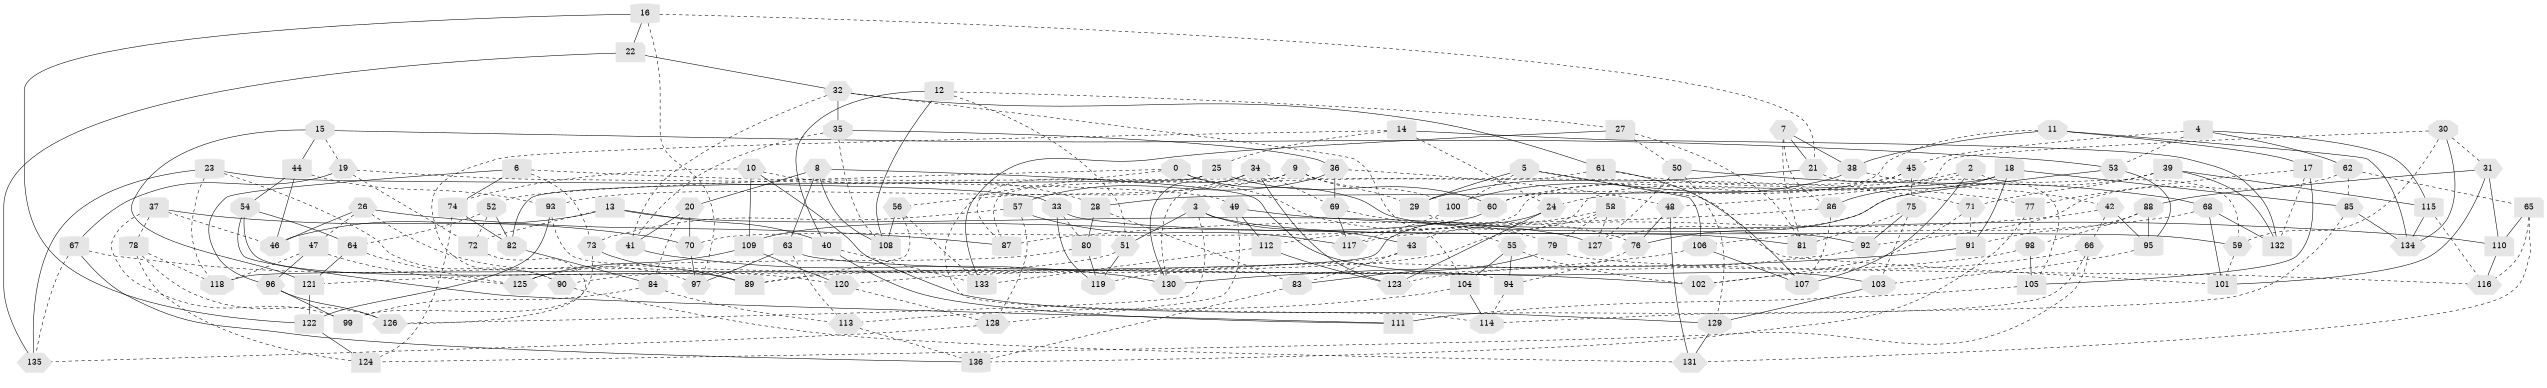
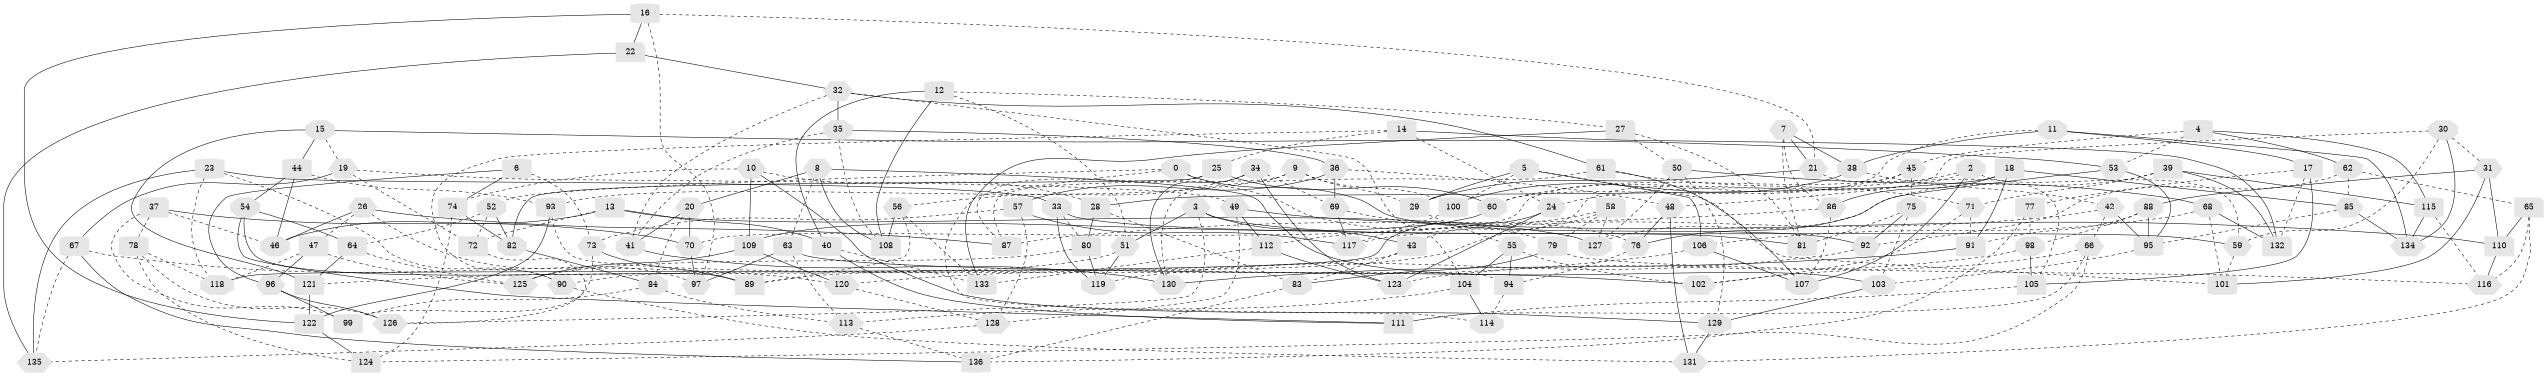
  graph {
    node [color=gray90 shape=hexagon style=filled]
    edge [style=dashed]
    n1 [label=0 shape=octagon]
    52 [shape=octagon]
    76
    92
    114 [shape=octagon]
    72 [shape=note]
    82 [shape=octagon]
    64 [shape=cylinder]
    94 [shape=note]
    119 [shape=octagon]
    2 [shape=octagon]
    24
    48
    59
    107 [shape=octagon]
    118 [shape=octagon]
    123
    131
    101 [shape=cylinder]
    43 [shape=cylinder]
    3
    51
    81 [shape=cylinder]
    126
    121 [shape=note]
    83 [shape=octagon]
    90
    4 [shape=cylinder]
    45
    53
    62 [shape=octagon]
    115 [shape=cylinder]
    60 [shape=octagon]
    70
    75 [shape=octagon]
    95 [shape=cylinder]
    85
    65 [shape=note]
    134
    116
    5 [shape=octagon]
    29 [shape=cylinder]
    100 [shape=cylinder]
    106 [shape=octagon]
    55
    117
    120
    6 [shape=cylinder]
    73
    74 [shape=cylinder]
    77 [shape=cylinder]
    96
    99 [shape=cylinder]
    89 [shape=note]
    124 [shape=note]
    136 [shape=cylinder]
    98 [shape=octagon]
    7
    21
    38 [shape=octagon]
    86
    105 [shape=note]
    42
    87 [shape=cylinder]
    8
    20
    63 [shape=cylinder]
    103 [shape=octagon]
    108 [shape=note]
    41 [shape=octagon]
    84 [shape=octagon]
    97
    102
    113
    129 [shape=octagon]
    9
    93 [shape=cylinder]
    122 [shape=cylinder]
    10
    28 [shape=note]
    109 [shape=note]
    80 [shape=note]
    125
    11 [shape=octagon]
    17 [shape=cylinder]
    132 [shape=note]
    12 [shape=cylinder]
    27 [shape=note]
    40 [shape=cylinder]
    50 [shape=octagon]
    133 [shape=cylinder]
    111 [shape=note]
    13 [shape=note]
    46 [shape=octagon]
    127 [shape=octagon]
    14 [shape=cylinder]
    25 [shape=cylinder]
    15 [shape=octagon]
    19
    44 [shape=cylinder]
    49
    67 [shape=cylinder]
    54 [shape=octagon]
    16 [shape=cylinder]
    22 [shape=note]
    32
    135
    18 [shape=note]
    91 [shape=note]
    130
    110 [shape=note]
    112 [shape=note]
    128
    35 [shape=octagon]
    61 [shape=note]
    104 [shape=note]
    23 [shape=cylinder]
    33 [shape=octagon]
    26
    47 [shape=note]
    68 [shape=octagon]
    30 [shape=octagon]
    31
    88 [shape=octagon]
    36
    71
    34 [shape=octagon]
    56
    69
    79 [shape=cylinder]
    57 [shape=cylinder]
    37 [shape=note]
    78 [shape=cylinder]
    66
    39 [shape=note]
    58 [shape=note]
    n1 -- 52
    n1 -- 76
    n1 -- 92 [style=solid]
    n1 -- 114
    52 -- 72
    52 -- 82 [style=solid]
    52 -- 64
    76 -- 94
    92 -- 119
    72 -- 126
    82 -- 84 [style=solid]
    64 -- 121 [style=solid]
    64 -- 125
    94 -- 114
    2 -- 24
    2 -- 48
    2 -- 59
    2 -- 107 [style=solid]
    24 -- 118 [style=solid]
    24 -- 123 [style=solid]
    48 -- 76 [style=solid]
    48 -- 131 [style=solid]
    59 -- 101
    43 -- 121
    43 -- 83
    3 -- 43 [style=solid]
    3 -- 51 [style=solid]
    3 -- 81 [style=solid]
    3 -- 126
    51 -- 119 [style=solid]
    51 -- 90
    121 -- 122 [style=solid]
    83 -- 136
    90 -- 131
    4 -- 45
    4 -- 53
    4 -- 62 [style=solid]
    4 -- 115 [style=solid]
    45 -- 60
    45 -- 70
    45 -- 75
    53 -- 76 [style=solid]
    53 -- 95 [style=solid]
    62 -- 92
    62 -- 85
    62 -- 65
    115 -- 134 [style=solid]
    115 -- 116
    60 -- 109 [style=solid]
    70 -- 97 [style=solid]
    75 -- 92 [style=solid]
    75 -- 81
    75 -- 103
    95 -- 103
-   85 -- 114
+   85 -- 95
    85 -- 134 [style=solid]
    65 -- 131
    65 -- 116
    65 -- 110 [style=solid]
    5 -- 101
    5 -- 29 [style=solid]
    5 -- 100
    5 -- 106 [style=solid]
    29 -- 55
    100 -- 117
    106 -- 107 [style=solid]
    106 -- 120
    55 -- 94 [style=solid]
    55 -- 102
    55 -- 104 [style=solid]
    120 -- 128
    6 -- 73
    6 -- 74 [style=solid]
-   6 -- 77
    6 -- 96 [style=solid]
    73 -- 99
    73 -- 89 [style=solid]
    74 -- 82 [style=solid]
    74 -- 124
    77 -- 136
    77 -- 98
    96 -- 126 [style=solid]
    96 -- 99 [style=solid]
    98 -- 123
    98 -- 105 [style=solid]
    7 -- 81
    7 -- 21 [style=solid]
    7 -- 38 [style=solid]
    7 -- 86
    21 -- 29 [style=solid]
    21 -- 105
    38 -- 100 [style=solid]
    38 -- 42
    86 -- 107
    86 -- 87
    105 -- 111
    42 -- 95 [style=solid]
    42 -- 117
    42 -- 66
    8 -- 20 [style=solid]
-   8 -- 63 [style=solid]
+   8 -- 63
    8 -- 103 [style=solid]
    8 -- 108 [style=solid]
    20 -- 70 [style=solid]
    20 -- 41 [style=solid]
    20 -- 84
    63 -- 97 [style=solid]
    63 -- 102 [style=solid]
    63 -- 113
    103 -- 129 [style=solid]
    41 -- 130 [style=solid]
    84 -- 99
    84 -- 113
    113 -- 136
    129 -- 131 [style=solid]
    9 -- 29
    9 -- 100
    9 -- 87
    9 -- 93
    93 -- 94
    93 -- 122 [style=solid]
    122 -- 124 [style=solid]
    10 -- 74
    10 -- 129 [style=solid]
    10 -- 28
    10 -- 109 [style=solid]
    28 -- 83
    28 -- 80 [style=solid]
    109 -- 120 [style=solid]
    109 -- 125 [style=solid]
    80 -- 119 [style=solid]
    80 -- 125
    11 -- 60
    11 -- 134 [style=solid]
    11 -- 38 [style=solid]
    11 -- 17 [style=solid]
    17 -- 77
    17 -- 105 [style=solid]
    17 -- 132
    12 -- 51
    12 -- 108 [style=solid]
    12 -- 27
    12 -- 40 [style=solid]
    27 -- 81
    27 -- 50
    27 -- 133 [style=solid]
    40 -- 133
    40 -- 111 [style=solid]
    50 -- 129
    50 -- 127
    50 -- 68 [style=solid]
    13 -- 72
    13 -- 40 [style=solid]
    13 -- 46 [style=solid]
    13 -- 127 [style=solid]
    14 -- 24
    14 -- 90
    14 -- 132 [style=solid]
    14 -- 25
    25 -- 82 [style=solid]
    25 -- 60 [style=solid]
    25 -- 87
    15 -- 121 [style=solid]
    15 -- 53 [style=solid]
    15 -- 19
    15 -- 44 [style=solid]
    19 -- 72
    19 -- 49
    19 -- 67 [style=solid]
    44 -- 93
    44 -- 46 [style=solid]
    44 -- 54 [style=solid]
    49 -- 110 [style=solid]
    49 -- 112 [style=solid]
    49 -- 128
    67 -- 120
    67 -- 136 [style=solid]
    67 -- 135
    54 -- 64 [style=solid]
    54 -- 89 [style=solid]
    54 -- 111 [style=solid]
    16 -- 21
    16 -- 97
    16 -- 122 [style=solid]
    16 -- 22 [style=solid]
    22 -- 32 [style=solid]
    22 -- 135 [style=solid]
    32 -- 41
    32 -- 35 [style=solid]
    32 -- 61 [style=solid]
    32 -- 104
    18 -- 85 [style=solid]
    18 -- 86 [style=solid]
    18 -- 28 [style=solid]
    18 -- 91 [style=solid]
    91 -- 130 [style=solid]
    110 -- 116 [style=solid]
    112 -- 123 [style=solid]
    112 -- 133
    128 -- 135
    35 -- 108
    35 -- 41
    35 -- 36 [style=solid]
    61 -- 107 [style=solid]
    61 -- 130
    61 -- 71
    104 -- 114 [style=solid]
    104 -- 113
    23 -- 118
    23 -- 90
    23 -- 135 [style=solid]
    23 -- 33 [style=solid]
    33 -- 119 [style=solid]
    33 -- 59 [style=solid]
    33 -- 80
    26 -- 87 [style=solid]
    26 -- 97
    26 -- 46 [style=solid]
    26 -- 47
    47 -- 118
    47 -- 96 [style=solid]
    47 -- 125
-   68 -- 101 [style=solid]
+   68 -- 101
    68 -- 106
    68 -- 132 [style=solid]
    30 -- 59
    30 -- 43
    30 -- 134 [style=solid]
    30 -- 31
    31 -- 101 [style=solid]
    31 -- 110 [style=solid]
    31 -- 88 [style=solid]
    88 -- 95 [style=solid]
    88 -- 98
    88 -- 91
    36 -- 48
    36 -- 69 [style=solid]
    36 -- 57 [style=solid]
    71 -- 102
    71 -- 91
    34 -- 123 [style=solid]
    34 -- 130 [style=solid]
    34 -- 56
    34 -- 69
    56 -- 89
    56 -- 108 [style=solid]
    56 -- 133
    69 -- 117 [style=solid]
    69 -- 79
    79 -- 83 [style=solid]
    79 -- 116
    57 -- 117 [style=solid]
    57 -- 73
    57 -- 128
    37 -- 70 [style=solid]
    37 -- 99
    37 -- 46
    37 -- 78
    78 -- 118
    78 -- 126
    78 -- 124
    66 -- 124
    66 -- 102
    66 -- 111
    39 -- 115 [style=solid]
    39 -- 132 [style=solid]
    39 -- 127
    39 -- 71
    58 -- 89
    58 -- 127
    58 -- 112
    58 -- 79
  }
